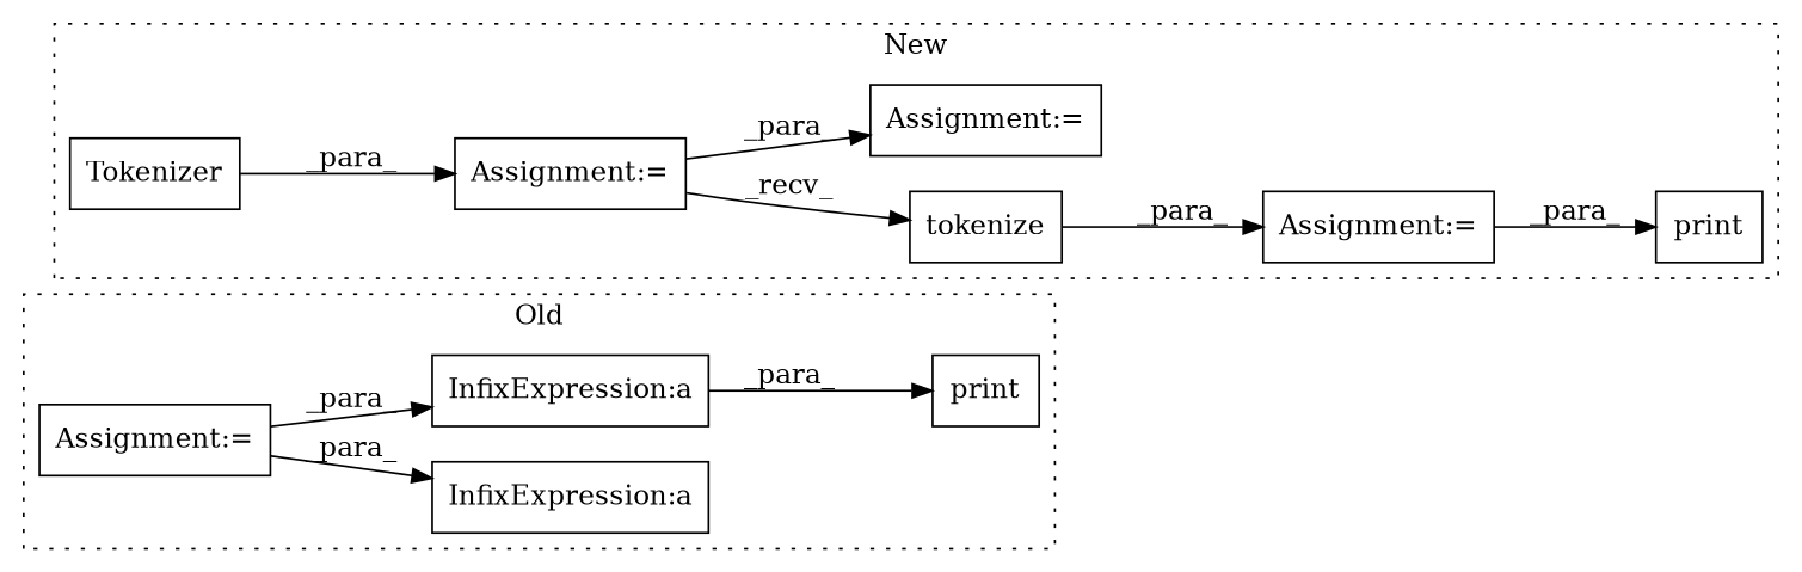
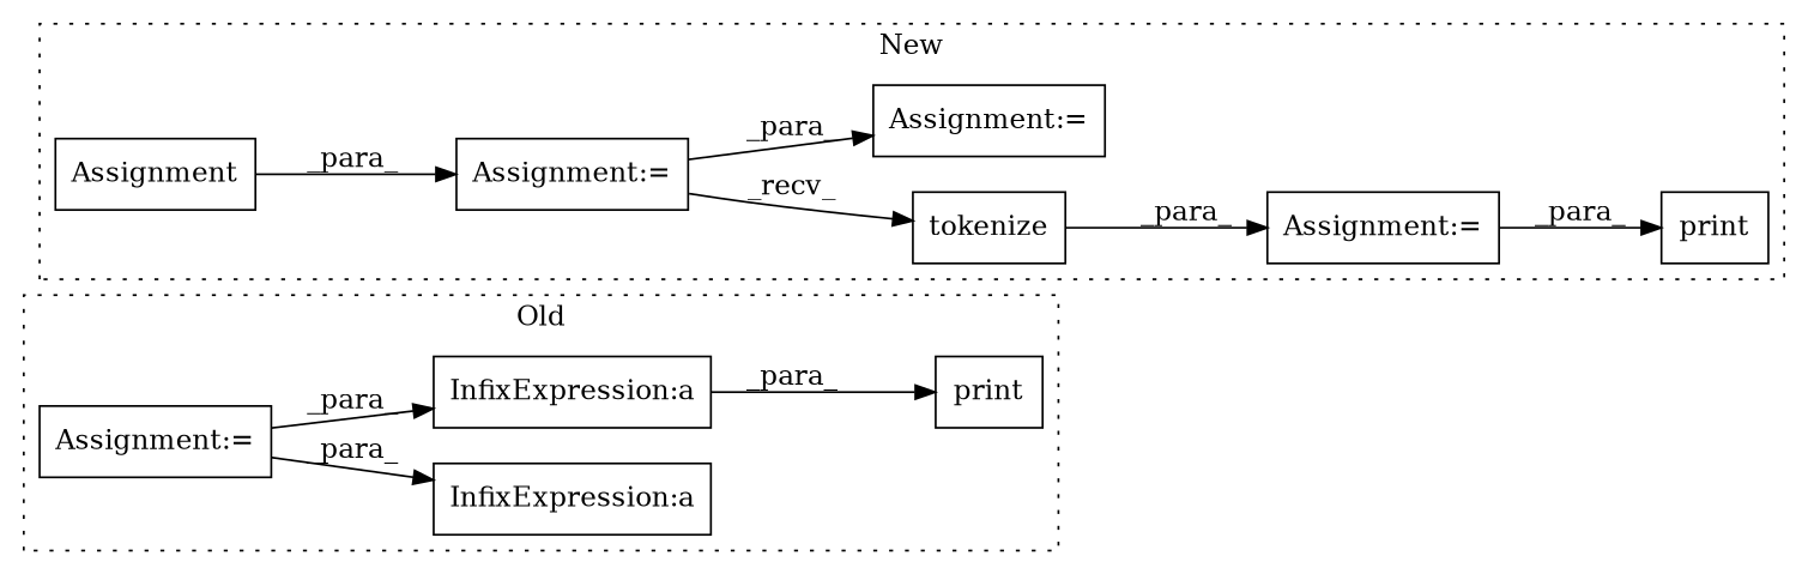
  digraph {
    rankdir=LR
    node [a=32 l=1 shape=box]
    n1 [l="6,1" label=print s="2033,2092"]
    n2 [a=7 label="Assignment:=" s=1365]
    n3 [a=27 l=3 label="InfixExpression:a" s=2008]
    n4 [a=27 l=3 label="InfixExpression:a" s=1897]
    n5 [l="9,1" label=tokenize s="1801,1814"]
    n6 [l="6,1" label=print s="1821,1843"]
-   n7 [l="10,1" label=Tokenizer s="1740,1760"]
+   n7 [l="10,1" label=Assignment s="1740,1760"]
    n8 [a=7 label="Assignment:=" s=1739]
    n9 [a=7 label="Assignment:=" s=1790]
    n10 [a=7 l=2 label="Assignment:=" s=1883]
    subgraph cluster_1 {
      label=Old
      style=dotted
      n1
      n2
      n3
      n4
    }
    subgraph cluster_2 {
      label=New
      style=dotted
      n5
      n6
      n7
      n8
      n9
      n10
    }
    n2 -> n3 [label=_para_]
    n2 -> n4 [label=_para_]
    n4 -> n1 [label=_para_]
    n5 -> n9 [label=_para_]
    n7 -> n8 [label=_para_]
    n8 -> n5 [label=_recv_]
    n8 -> n10 [label=_para_]
    n9 -> n6 [label=_para_]
  }
